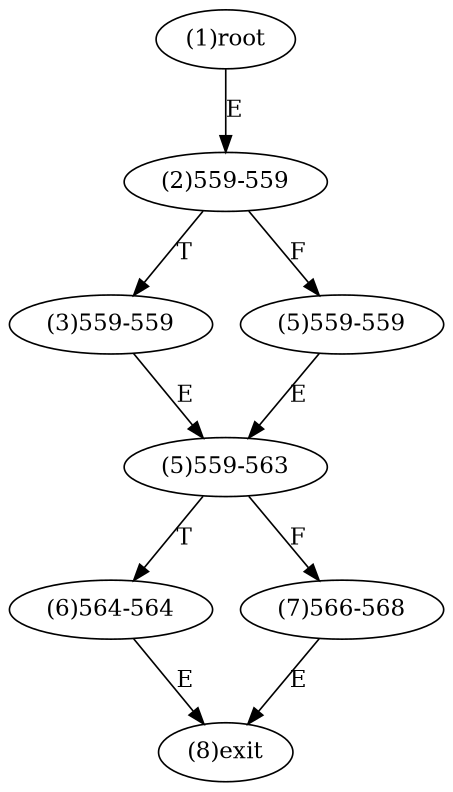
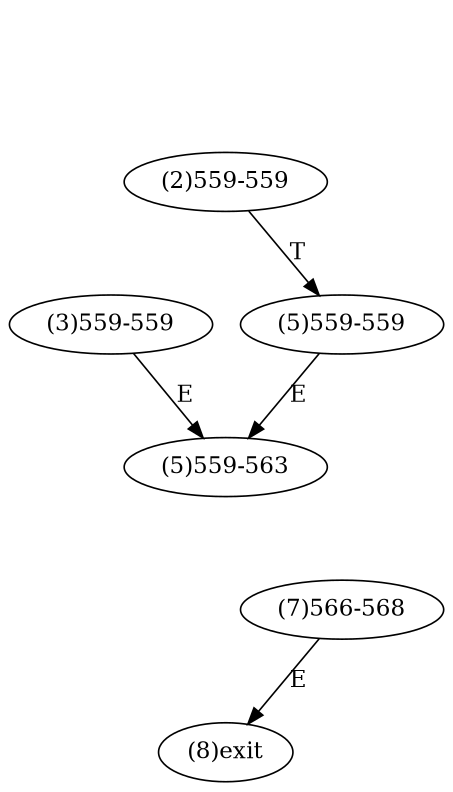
  digraph {
-   n1 [label="(1)root"]
    n2 [label="(2)559-559"]
    n3 [label="(3)559-559"]
    n4 [label="(5)559-559"]
    n5 [label="(5)559-563"]
-   n6 [label="(6)564-564"]
    n7 [label="(7)566-568"]
    n8 [label="(8)exit"]
-   n1 -> n2 [label=E]
-   n2 -> n3 [label=T]
-   n2 -> n4 [label=F]
+   n2 -> n4 [label=T]
    n3 -> n5 [label=E]
    n4 -> n5 [label=E]
-   n5 -> n6 [label=T]
-   n5 -> n7 [label=F]
-   n6 -> n8 [label=E]
    n7 -> n8 [label=E]
  }
